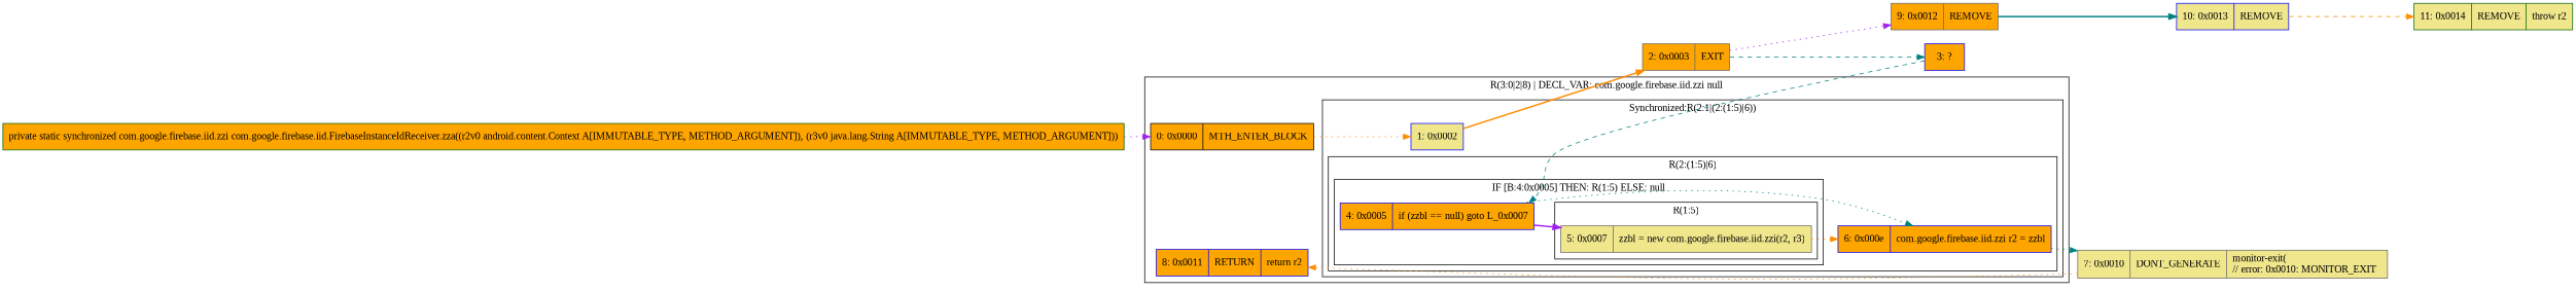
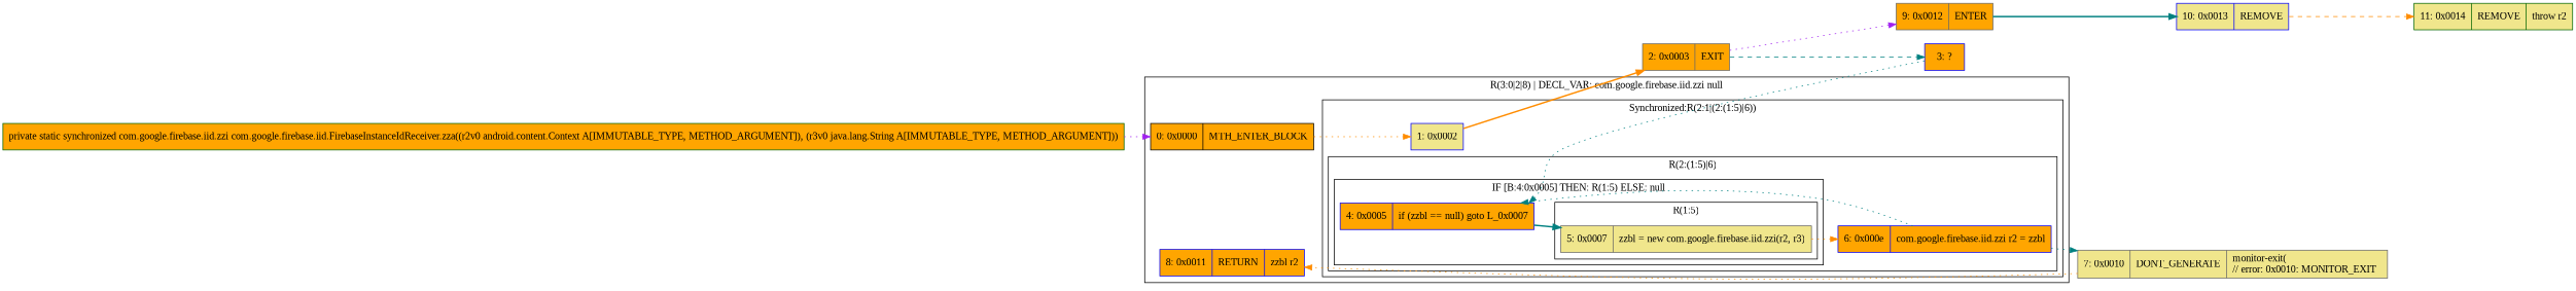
  digraph {
    fontname="Liberation Serif"
    rankdir=LR
    node [color=blue fillcolor=orange fontname="Liberation Serif" shape=record style=filled]
    edge [color=darkorange fontname="Liberation Serif" style=dotted]
    n1 [color=gray40 fillcolor=khaki label="{5\:\ 0x0007|zzbl = new com.google.firebase.iid.zzi(r2, r3)\l}"]
    n2 [label="{4\:\ 0x0005|if (zzbl == null) goto L_0x0007\l}"]
    n3 [label="{6\:\ 0x000e|com.google.firebase.iid.zzi r2 = zzbl\l}"]
    n4 [fillcolor=khaki label="{1\:\ 0x0002}"]
    n5 [color=black label="{0\:\ 0x0000|MTH_ENTER_BLOCK\l}"]
-   n6 [label="{8\:\ 0x0011|RETURN\l|return r2\l}"]
+   n6 [label="{8\:\ 0x0011|RETURN\l|zzbl r2\l}"]
    n7 [color=gray40 fillcolor=khaki label="{7\:\ 0x0010|DONT_GENERATE\l|monitor\-exit(\l\/\/ error: 0x0010: MONITOR_EXIT  \l}"]
    n8 [color=gray40 label="{2\:\ 0x0003|EXIT\l}"]
    n9 [label="{3\:\ ?}"]
-   n10 [color=gray40 label="{9\:\ 0x0012|REMOVE\l}"]
+   n10 [color=gray40 label="{9\:\ 0x0012|ENTER\l}"]
    n11 [fillcolor=khaki label="{10\:\ 0x0013|REMOVE\l}"]
    n12 [color=darkgreen fillcolor=khaki label="{11\:\ 0x0014|REMOVE\l|throw r2\l}"]
    n13 [color=darkgreen label="{private static synchronized com.google.firebase.iid.zzi com.google.firebase.iid.FirebaseInstanceIdReceiver.zza((r2v0 android.content.Context A[IMMUTABLE_TYPE, METHOD_ARGUMENT]), (r3v0 java.lang.String A[IMMUTABLE_TYPE, METHOD_ARGUMENT])) }"]
    subgraph cluster_1 {
      label="R(3:0|2|8) | DECL_VAR: com.google.firebase.iid.zzi null\l"
      n5
      n6
      subgraph cluster_2 {
        label="Synchronized:R(2:1|(2:(1:5)|6))"
        n4
        subgraph cluster_3 {
          label="R(2:(1:5)|6)"
          n3
          subgraph cluster_4 {
            label="IF [B:4:0x0005] THEN: R(1:5) ELSE: null"
            n2
            subgraph cluster_5 {
              label="R(1:5)"
              n1
            }
          }
        }
      }
    }
    n1 -> n3
-   n2 -> n1 [color=purple style=bold]
-   n2 -> n3 [color=teal]
+   n2 -> n1 [color=teal style=bold]
+   n3 -> n2 [color=teal]
    n3 -> n7 [color=teal]
    n4 -> n8 [style=bold]
    n5 -> n4
    n7 -> n6
    n8 -> n9 [color=teal style=dashed]
    n8 -> n10 [color=purple]
-   n9 -> n2 [color=teal style=dashed]
+   n9 -> n2 [color=teal]
    n10 -> n11 [color=teal style=bold]
    n11 -> n12 [style=dashed]
    n13 -> n5 [color=purple]
  }
